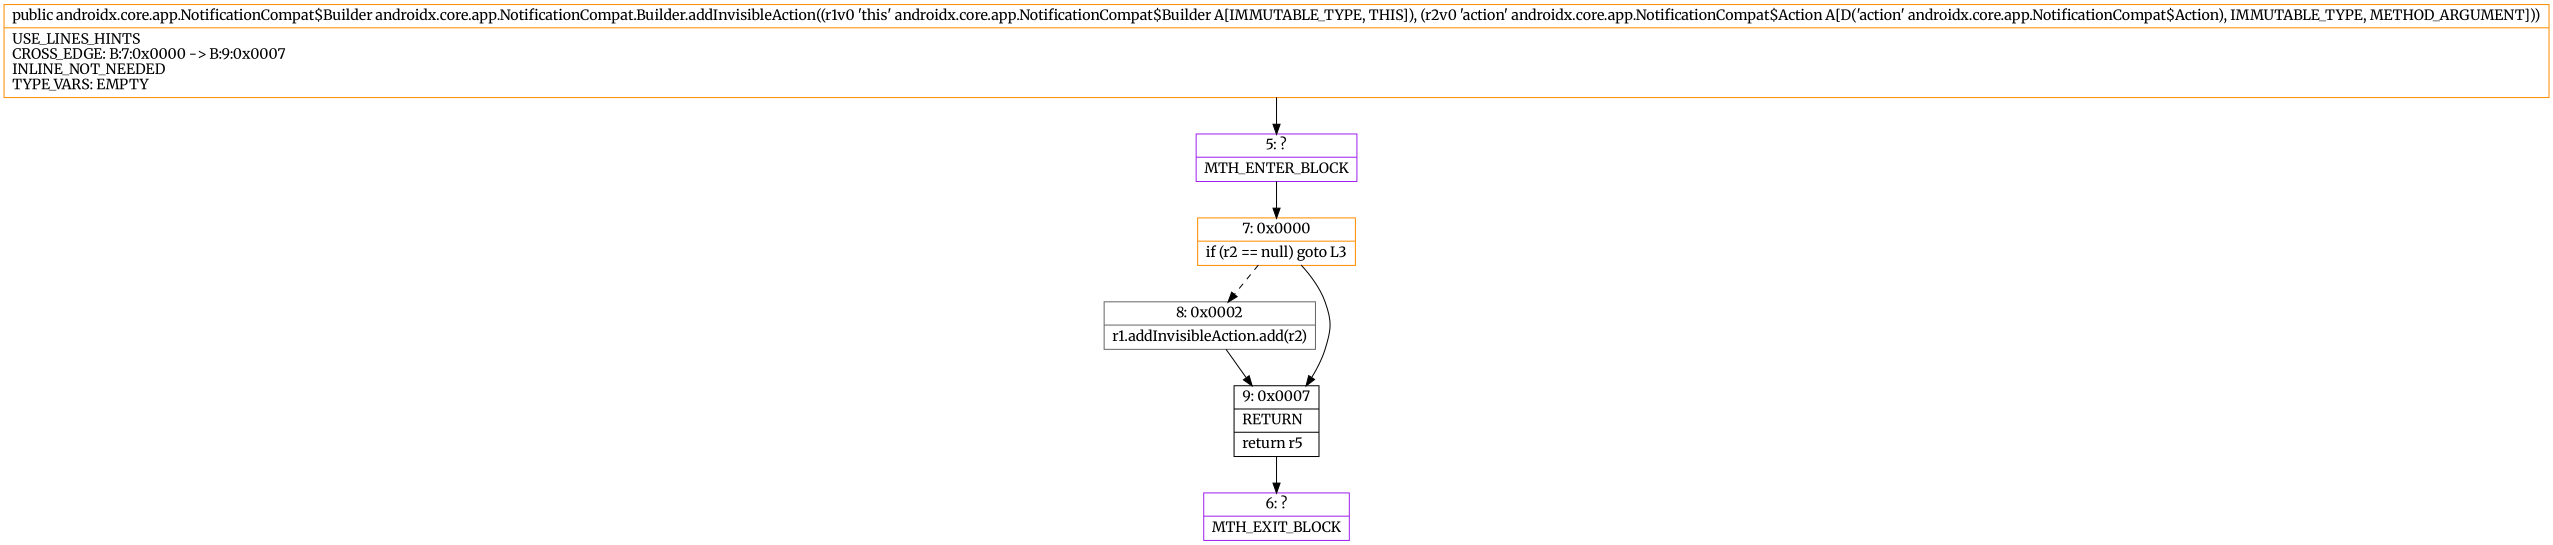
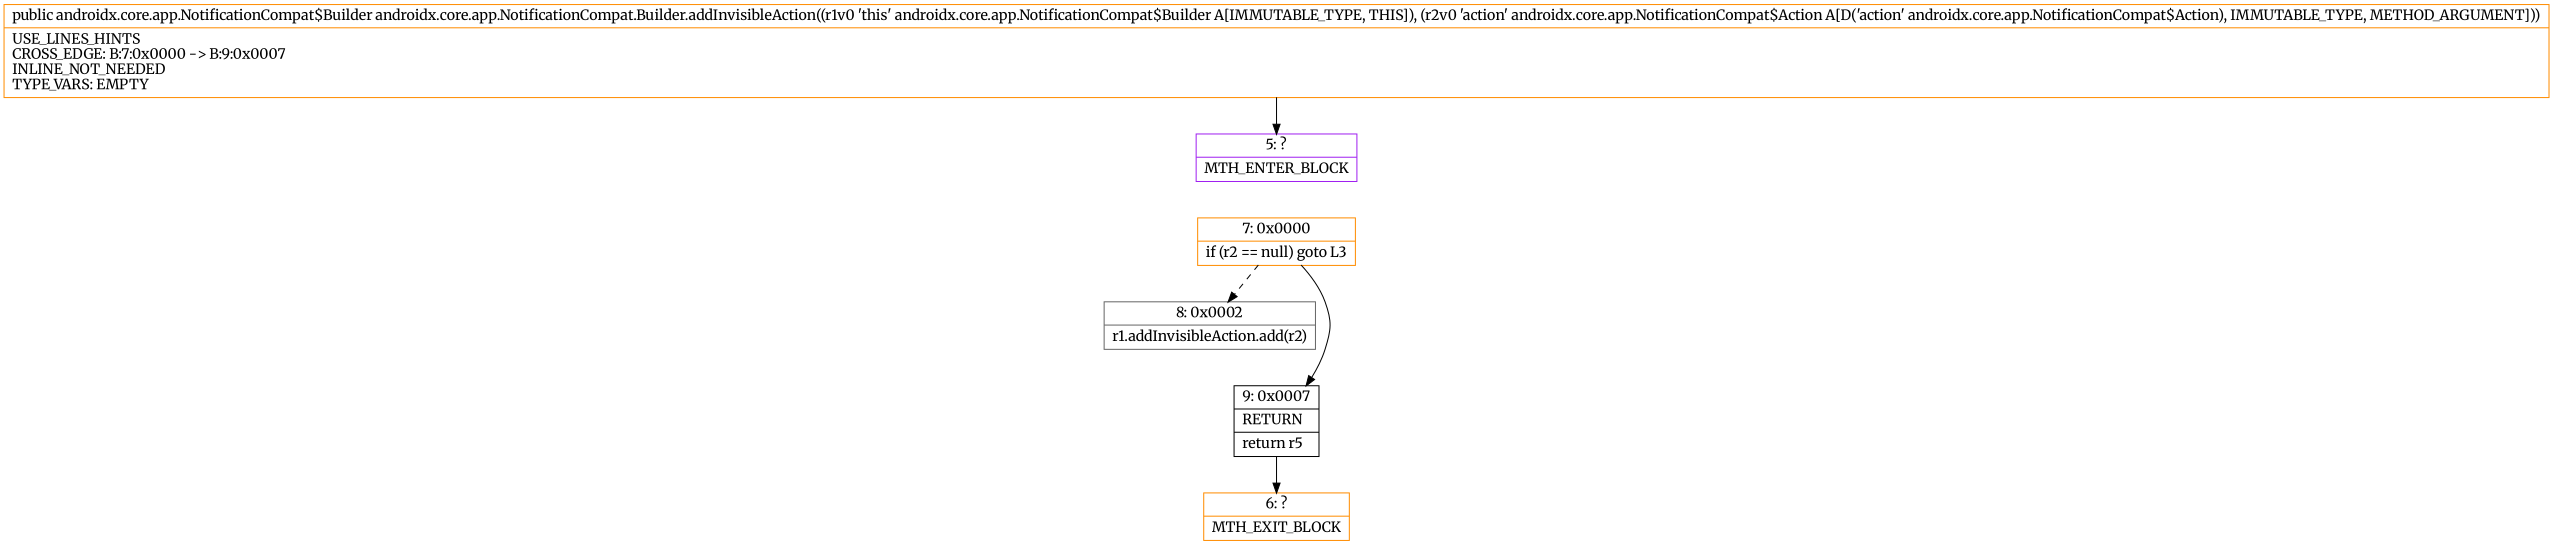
  digraph {
    fontname=Merriweather
    node [color=purple fontname=Merriweather shape=record]
    edge [fontname=Merriweather]
    n1 [label="{5\:\ ?|MTH_ENTER_BLOCK\l}"]
    n2 [color=darkorange label="{7\:\ 0x0000|if (r2 == null) goto L3\l}"]
    n3 [color=gray40 label="{8\:\ 0x0002|r1.addInvisibleAction.add(r2)\l}"]
    n4 [color=black label="{9\:\ 0x0007|RETURN\l|return r5\l}"]
-   n5 [label="{6\:\ ?|MTH_EXIT_BLOCK\l}"]
+   n5 [color=darkorange label="{6\:\ ?|MTH_EXIT_BLOCK\l}"]
    n6 [color=darkorange label="{public androidx.core.app.NotificationCompat$Builder androidx.core.app.NotificationCompat.Builder.addInvisibleAction((r1v0 'this' androidx.core.app.NotificationCompat$Builder A[IMMUTABLE_TYPE, THIS]), (r2v0 'action' androidx.core.app.NotificationCompat$Action A[D('action' androidx.core.app.NotificationCompat$Action), IMMUTABLE_TYPE, METHOD_ARGUMENT]))  | USE_LINES_HINTS\lCROSS_EDGE: B:7:0x0000 \-\> B:9:0x0007\lINLINE_NOT_NEEDED\lTYPE_VARS: EMPTY\l}"]
-   n1 -> n2
    n2 -> n3 [style=dashed]
    n2 -> n4
-   n3 -> n4
    n4 -> n5
    n6 -> n1
  }
